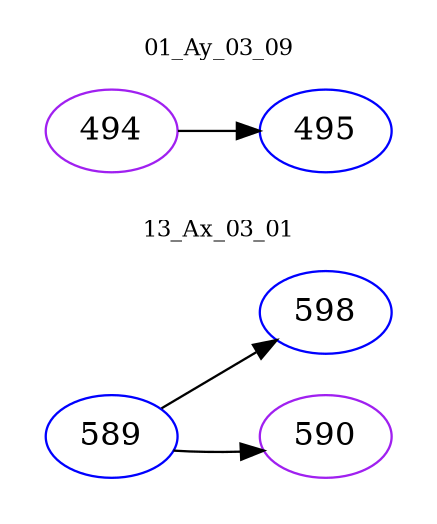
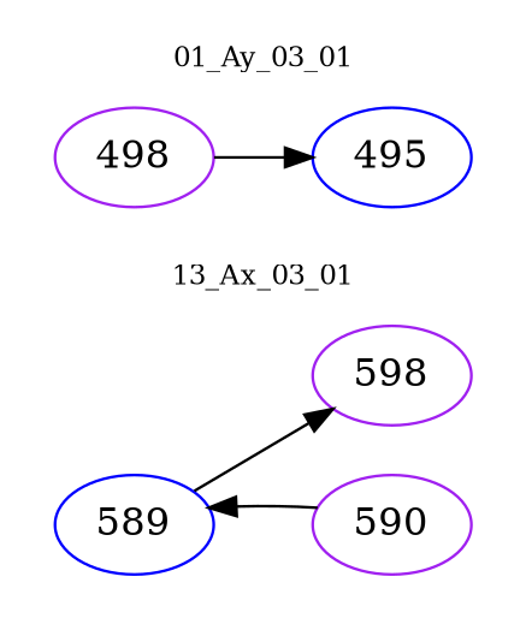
  digraph {
    rankdir=LR
    node [color=blue]
    edge [color=black]
    n1 [label=589]
    n2 [color=purple label=590]
-   n3 [label=598]
-   n4 [color=purple label=494]
+   n3 [color=purple label=598]
+   n4 [color=purple label=498]
    n5 [label=495]
    subgraph cluster_1 {
      color=white
      fontsize=10
      label="13_Ax_03_01"
      n1
      n2
      n3
    }
    subgraph cluster_2 {
      color=white
      fontsize=10
-     label="01_Ay_03_09"
+     label="01_Ay_03_01"
      n4
      n5
    }
-   n1 -> n2
+   n2 -> n1
    n1 -> n3
    n4 -> n5
  }
